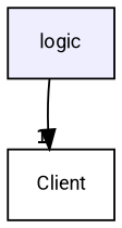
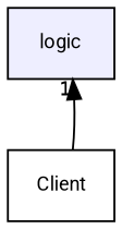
  digraph {
    compound=true
    fontname=Roboto
    node [fontname=Roboto fontsize=10 shape=box]
    n1 [fillcolor="#eeeeff" label=logic pencolor=black style=filled]
    n2 [label=Client]
-   n1 -> n2 [headlabel=1 labeldistance=1.5 labelfontname=Helvetica labelfontsize=10 fontname=Roboto]
+   n2 -> n1 [headlabel=1 labeldistance=1.5 labelfontname=Helvetica labelfontsize=10 fontname=Roboto]
  }
